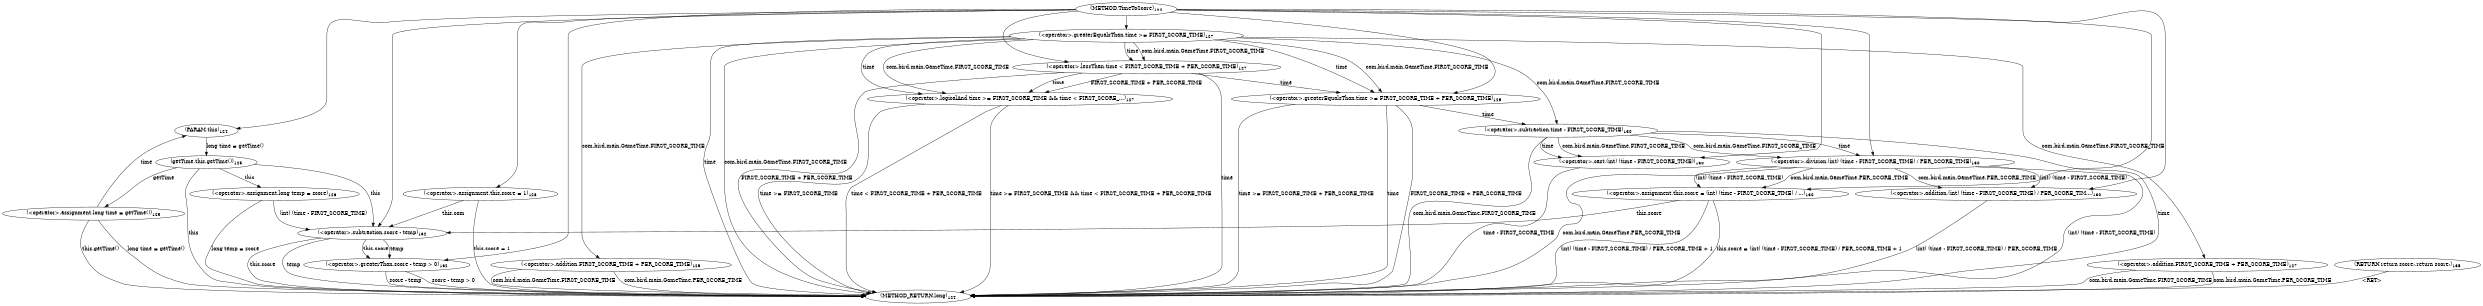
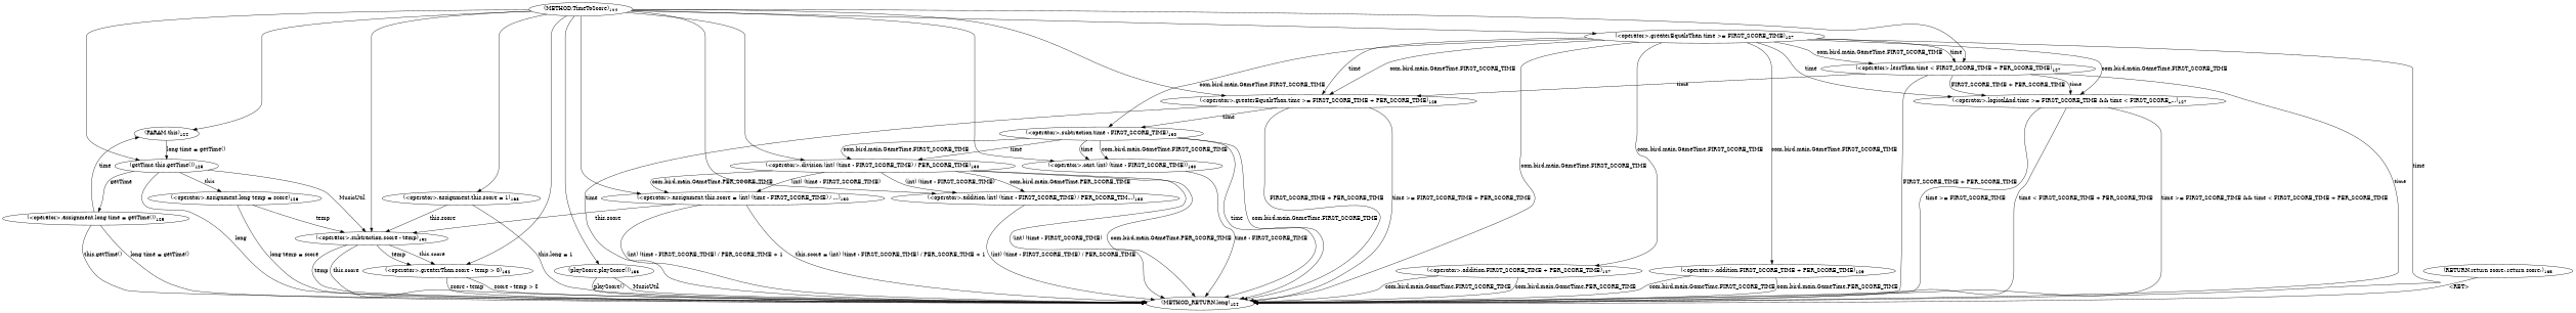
  digraph {
    n1 [label=<(METHOD,TimeToScore)<SUB>124</SUB>>]
    n2 [label=<(PARAM,this)<SUB>124</SUB>>]
    n3 [label=<(&lt;operator&gt;.greaterThan,score - temp &gt; 0)<SUB>132</SUB>>]
    n4 [label=<(getTime,this.getTime())<SUB>125</SUB>>]
-   n5 [label=<(&lt;operator&gt;.assignment,this.score = 1)<SUB>128</SUB>>]
+   n5 [label=<(&lt;operator&gt;.assignment,this.score = 1)<SUB>168</SUB>>]
+   n6 [label=<(playScore,playScore())<SUB>133</SUB>>]
    n7 [label=<(&lt;operator&gt;.greaterEqualsThan,time &gt;= FIRST_SCORE_TIME)<SUB>127</SUB>>]
    n8 [label=<(&lt;operator&gt;.lessThan,time &lt; FIRST_SCORE_TIME + PER_SCORE_TIME)<SUB>127</SUB>>]
    n9 [label=<(&lt;operator&gt;.greaterEqualsThan,time &gt;= FIRST_SCORE_TIME + PER_SCORE_TIME)<SUB>129</SUB>>]
    n10 [label=<(&lt;operator&gt;.subtraction,score - temp)<SUB>132</SUB>>]
    n11 [label=<(&lt;operator&gt;.assignment,this.score = (int) (time - FIRST_SCORE_TIME) / ...)<SUB>130</SUB>>]
    n12 [label=<(&lt;operator&gt;.addition,(int) (time - FIRST_SCORE_TIME) / PER_SCORE_TIM...)<SUB>130</SUB>>]
    n13 [label=<(&lt;operator&gt;.division,(int) (time - FIRST_SCORE_TIME) / PER_SCORE_TIME)<SUB>130</SUB>>]
    n14 [label=<(&lt;operator&gt;.cast,(int) (time - FIRST_SCORE_TIME))<SUB>130</SUB>>]
    n15 [label=<(METHOD_RETURN,long)<SUB>124</SUB>>]
    n16 [label=<(&lt;operator&gt;.assignment,long time = getTime())<SUB>125</SUB>>]
    n17 [label=<(&lt;operator&gt;.assignment,long temp = score)<SUB>126</SUB>>]
    n18 [label=<(&lt;operator&gt;.subtraction,time - FIRST_SCORE_TIME)<SUB>130</SUB>>]
    n19 [label=<(&lt;operator&gt;.logicalAnd,time &gt;= FIRST_SCORE_TIME &amp;&amp; time &lt; FIRST_SCORE_...)<SUB>127</SUB>>]
    n20 [label=<(&lt;operator&gt;.addition,FIRST_SCORE_TIME + PER_SCORE_TIME)<SUB>127</SUB>>]
    n21 [label=<(&lt;operator&gt;.addition,FIRST_SCORE_TIME + PER_SCORE_TIME)<SUB>129</SUB>>]
    n22 [label=<(RETURN,return score;,return score;)<SUB>135</SUB>>]
    n1 -> n2
    n1 -> n3
+   n1 -> n4
    n1 -> n5
+   n1 -> n6
    n1 -> n7
    n1 -> n8
    n1 -> n9
    n1 -> n10
    n1 -> n11
    n1 -> n12
    n1 -> n13
    n1 -> n14
    n2 -> n4 [label="long time = getTime()"]
    n3 -> n15 [label="score - temp"]
    n3 -> n15 [label="score - temp &gt; 0"]
-   n4 -> n10 [label=this]
-   n4 -> n15 [label=this]
+   n4 -> n10 [label=MusicUtil]
+   n4 -> n15 [label=long]
    n4 -> n16 [label=getTime]
    n4 -> n17 [label=this]
-   n5 -> n10 [label="this.com"]
-   n5 -> n15 [label="this.score = 1"]
+   n5 -> n10 [label="this.score"]
+   n5 -> n15 [label="this.long = 1"]
+   n6 -> n15 [label="playScore()"]
+   n6 -> n15 [label=MusicUtil]
    n7 -> n8 [label=time]
    n7 -> n8 [label="com.bird.main.GameTime.FIRST_SCORE_TIME"]
    n7 -> n9 [label=time]
    n7 -> n9 [label="com.bird.main.GameTime.FIRST_SCORE_TIME"]
    n7 -> n15 [label=time]
    n7 -> n15 [label="com.bird.main.GameTime.FIRST_SCORE_TIME"]
    n7 -> n18 [label="com.bird.main.GameTime.FIRST_SCORE_TIME"]
    n7 -> n19 [label=time]
    n7 -> n19 [label="com.bird.main.GameTime.FIRST_SCORE_TIME"]
    n7 -> n20 [label="com.bird.main.GameTime.FIRST_SCORE_TIME"]
    n7 -> n21 [label="com.bird.main.GameTime.FIRST_SCORE_TIME"]
    n8 -> n9 [label=time]
    n8 -> n15 [label=time]
    n8 -> n15 [label="FIRST_SCORE_TIME + PER_SCORE_TIME"]
    n8 -> n19 [label=time]
    n8 -> n19 [label="FIRST_SCORE_TIME + PER_SCORE_TIME"]
    n9 -> n15 [label=time]
    n9 -> n15 [label="FIRST_SCORE_TIME + PER_SCORE_TIME"]
    n9 -> n15 [label="time &gt;= FIRST_SCORE_TIME + PER_SCORE_TIME"]
    n9 -> n18 [label=time]
    n10 -> n3 [label="this.score"]
    n10 -> n3 [label=temp]
    n10 -> n15 [label="this.score"]
    n10 -> n15 [label=temp]
    n11 -> n10 [label="this.score"]
    n11 -> n15 [label="(int) (time - FIRST_SCORE_TIME) / PER_SCORE_TIME + 1"]
    n11 -> n15 [label="this.score = (int) (time - FIRST_SCORE_TIME) / PER_SCORE_TIME + 1"]
    n12 -> n15 [label="(int) (time - FIRST_SCORE_TIME) / PER_SCORE_TIME"]
    n13 -> n11 [label="(int) (time - FIRST_SCORE_TIME)"]
    n13 -> n11 [label="com.bird.main.GameTime.PER_SCORE_TIME"]
    n13 -> n12 [label="(int) (time - FIRST_SCORE_TIME)"]
    n13 -> n12 [label="com.bird.main.GameTime.PER_SCORE_TIME"]
    n13 -> n15 [label="(int) (time - FIRST_SCORE_TIME)"]
    n13 -> n15 [label="com.bird.main.GameTime.PER_SCORE_TIME"]
    n14 -> n15 [label="time - FIRST_SCORE_TIME"]
    n16 -> n2 [label=time]
    n16 -> n15 [label="this.getTime()"]
    n16 -> n15 [label="long time = getTime()"]
-   n17 -> n10 [label="(int) (time - FIRST_SCORE_TIME)"]
+   n17 -> n10 [label=temp]
    n17 -> n15 [label="long temp = score"]
    n18 -> n13 [label=time]
    n18 -> n13 [label="com.bird.main.GameTime.FIRST_SCORE_TIME"]
    n18 -> n14 [label=time]
    n18 -> n14 [label="com.bird.main.GameTime.FIRST_SCORE_TIME"]
    n18 -> n15 [label=time]
    n18 -> n15 [label="com.bird.main.GameTime.FIRST_SCORE_TIME"]
    n19 -> n15 [label="time &gt;= FIRST_SCORE_TIME"]
    n19 -> n15 [label="time &lt; FIRST_SCORE_TIME + PER_SCORE_TIME"]
    n19 -> n15 [label="time &gt;= FIRST_SCORE_TIME &amp;&amp; time &lt; FIRST_SCORE_TIME + PER_SCORE_TIME"]
    n20 -> n15 [label="com.bird.main.GameTime.FIRST_SCORE_TIME"]
    n20 -> n15 [label="com.bird.main.GameTime.PER_SCORE_TIME"]
    n21 -> n15 [label="com.bird.main.GameTime.FIRST_SCORE_TIME"]
    n21 -> n15 [label="com.bird.main.GameTime.PER_SCORE_TIME"]
    n22 -> n15 [label="&lt;RET&gt;"]
  }
